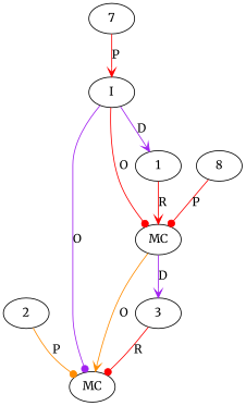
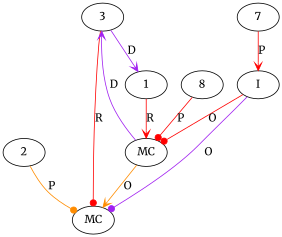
  digraph {
    fontname=Merriweather
    node [fontname=Merriweather t=ToStringBuilder]
    edge [arrowhead=dot color=red fontname=Merriweather]
    n1 [l=91 label=MC s="append()"]
    2 [t=String v=a]
    3 [n=dummy_]
    n4 [l=91 label=MC s="appendSuper()"]
    n5 [label=1 n=dummy_]
    n6 [l=91 label=I]
    7 [n=base t=Integer v=null]
    8 [n="SystemUtils.LINE_SEPARATOR" t=String v=null]
    2 -> n1 [color=darkorange label=P]
    3 -> n1 [label=R]
    n4 -> n1 [arrowhead=vee color=darkorange label=O]
    n4 -> 3 [arrowhead=vee color=purple label=D]
    n5 -> n4 [arrowhead=vee label=R]
    n6 -> n1 [color=purple label=O]
    n6 -> n4 [label=O]
-   n6 -> n5 [arrowhead=vee color=purple label=D]
+   3 -> n5 [arrowhead=vee color=purple label=D]
    7 -> n6 [arrowhead=vee label=P]
    8 -> n4 [label=P]
  }
